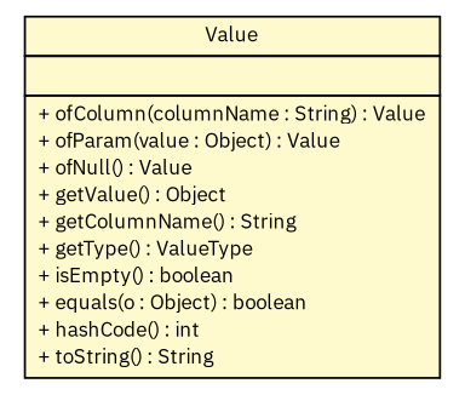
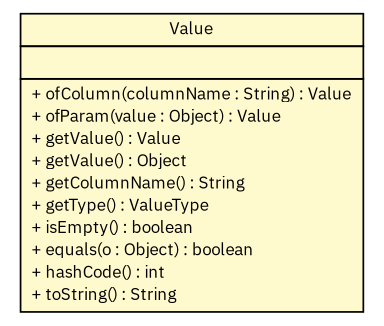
  digraph {
    nodesep=0.25
    ranksep=0.5
    fontname="IBM Plex Sans"
-   n1 [fontcolor=black fontname="IBM Plex Sans" fontsize=10.0 label=<<table title="br.gov.to.sefaz.persistence.query.structure.domain.Value" border="0" cellborder="1" cellspacing="0" cellpadding="2" port="p" bgcolor="lemonChiffon" href="./Value.html"> 		<tr><td><table border="0" cellspacing="0" cellpadding="1"> <tr><td align="center" balign="center"> Value </td></tr> 		</table></td></tr> 		<tr><td><table border="0" cellspacing="0" cellpadding="1"> <tr><td align="left" balign="left">  </td></tr> 		</table></td></tr> 		<tr><td><table border="0" cellspacing="0" cellpadding="1"> <tr><td align="left" balign="left"> + ofColumn(columnName : String) : Value </td></tr> <tr><td align="left" balign="left"> + ofParam(value : Object) : Value </td></tr> <tr><td align="left" balign="left"> + ofNull() : Value </td></tr> <tr><td align="left" balign="left"> + getValue() : Object </td></tr> <tr><td align="left" balign="left"> + getColumnName() : String </td></tr> <tr><td align="left" balign="left"> + getType() : ValueType </td></tr> <tr><td align="left" balign="left"> + isEmpty() : boolean </td></tr> <tr><td align="left" balign="left"> + equals(o : Object) : boolean </td></tr> <tr><td align="left" balign="left"> + hashCode() : int </td></tr> <tr><td align="left" balign="left"> + toString() : String </td></tr> 		</table></td></tr> 		</table>> shape=plaintext]
+   n1 [fontcolor=black fontname="IBM Plex Sans" fontsize=10.0 label=<<table title="br.gov.to.sefaz.persistence.query.structure.domain.Value" border="0" cellborder="1" cellspacing="0" cellpadding="2" port="p" bgcolor="lemonChiffon" href="./Value.html"> 		<tr><td><table border="0" cellspacing="0" cellpadding="1"> <tr><td align="center" balign="center"> Value </td></tr> 		</table></td></tr> 		<tr><td><table border="0" cellspacing="0" cellpadding="1"> <tr><td align="left" balign="left">  </td></tr> 		</table></td></tr> 		<tr><td><table border="0" cellspacing="0" cellpadding="1"> <tr><td align="left" balign="left"> + ofColumn(columnName : String) : Value </td></tr> <tr><td align="left" balign="left"> + ofParam(value : Object) : Value </td></tr> <tr><td align="left" balign="left"> + getValue() : Value </td></tr> <tr><td align="left" balign="left"> + getValue() : Object </td></tr> <tr><td align="left" balign="left"> + getColumnName() : String </td></tr> <tr><td align="left" balign="left"> + getType() : ValueType </td></tr> <tr><td align="left" balign="left"> + isEmpty() : boolean </td></tr> <tr><td align="left" balign="left"> + equals(o : Object) : boolean </td></tr> <tr><td align="left" balign="left"> + hashCode() : int </td></tr> <tr><td align="left" balign="left"> + toString() : String </td></tr> 		</table></td></tr> 		</table>> shape=plaintext]
  }
